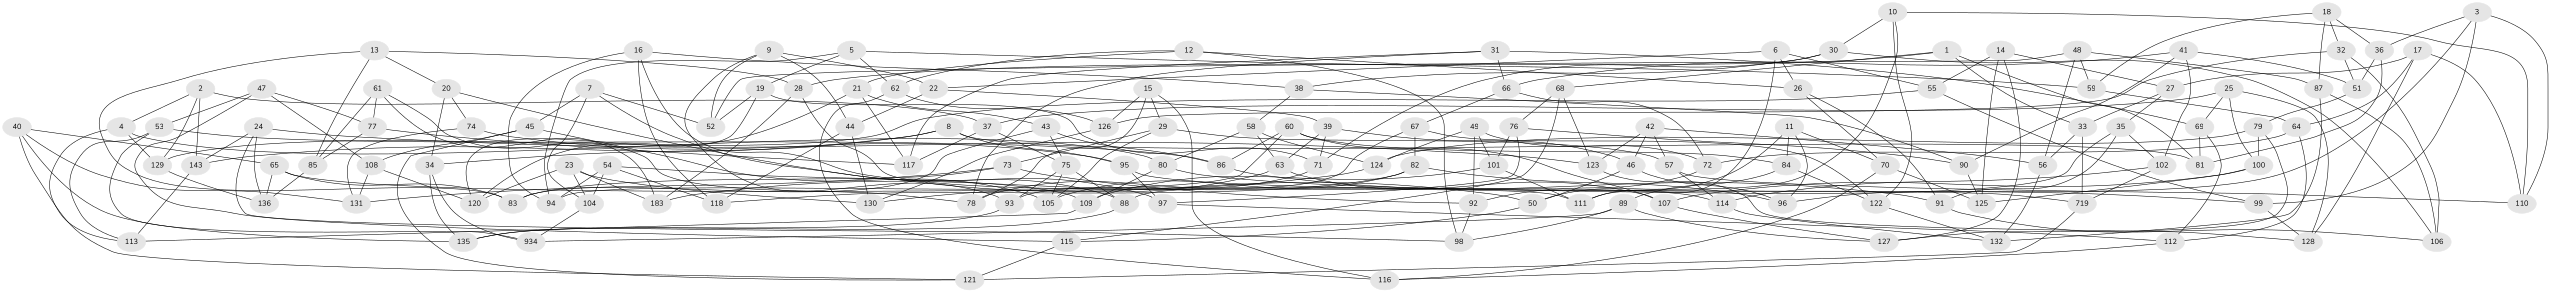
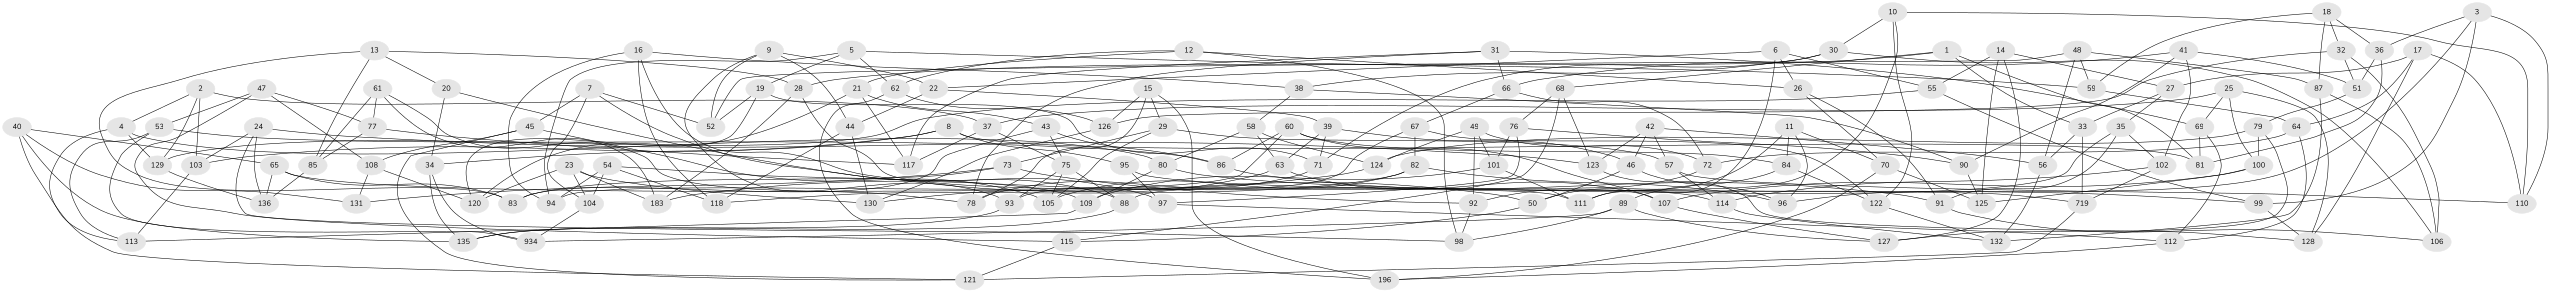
  graph {
    fontname=Nunito
    node [color=gray90 fontname=Nunito style=filled]
    edge [fontname=Nunito]
    1
    28
    33
    68
    81
    111
    n7 [label=183]
    56
    n9 [label=719]
    123
    115
    76
    2
    4
    37
-   103 [label=143]
+   103
    129
    80
    113
    117
    75
    136
    3
    36
    96
    99
    110
    51
    128
    109
    5
    19
    59
    62
    94
    52
    71
    120
    64
-   116
+   116 [label=196]
    126
    6
    22
    26
    55
    44
    39
    70
    91
    7
    45
    88
    104
    105
    121
    108
    135
    n58 [label=934]
    8
    34
    95
    97
    9
    93
    118
    130
    10
    30
    122
    38
    106
    132
    11
    50
    84
    125
    89
    12
    21
    98
    43
    13
    20
    83
    85
-   74
    14
    27
    127
    35
    15
    29
    78
    57
    73
    16
    58
    90
    17
    72
    112
    18
    32
    87
    131
    86
    46
    63
    23
    24
    25
    69
    100
    107
    102
    114
    92
    31
    66
    67
    79
    124
    40
    65
    41
    42
    47
    53
    77
    48
    49
    101
    54
    60
    61
    82
    1 -- 28
    1 -- 33
    1 -- 68
    1 -- 81
    28 -- 111
    28 -- n7
    33 -- 56
    33 -- n9
    68 -- 123
    68 -- 115
    68 -- 76
    56 -- 132
    n9 -- 121
    123 -- 128
    115 -- 121
    76 -- 97
    76 -- 90
    76 -- 101
    2 -- 4
    2 -- 37
    2 -- 103
    2 -- 129
    4 -- 129
    4 -- 80
    4 -- 113
    37 -- 117
    37 -- 75
    103 -- 113
    129 -- 136
    80 -- 99
    80 -- 109
    75 -- 88
    75 -- 105
    75 -- 93
    3 -- 36
    3 -- 96
    3 -- 99
    3 -- 110
    36 -- 81
    36 -- 51
    99 -- 128
    51 -- 79
    109 -- 113
    5 -- 19
    5 -- 59
    5 -- 62
    5 -- 94
    19 -- 52
    19 -- 71
    19 -- 120
    59 -- 64
    62 -- 116
    62 -- 126
    71 -- 78
    64 -- 72
    64 -- 112
    126 -- 130
    6 -- 111
    6 -- 22
    6 -- 26
    6 -- 55
    22 -- 44
    22 -- 39
    26 -- 70
    26 -- 91
    55 -- 129
    55 -- 99
    44 -- 118
    44 -- 130
    39 -- 71
    39 -- 46
    39 -- 63
    70 -- 116
    70 -- 125
    91 -- 106
    7 -- 52
    7 -- 45
    7 -- 88
    7 -- 104
    45 -- 105
    45 -- 121
    45 -- 108
    88 -- 135
    104 -- n58
    108 -- 120
    108 -- 131
    8 -- 81
    8 -- 103
    8 -- 34
    8 -- 95
    34 -- 135
    34 -- n58
    95 -- n9
    95 -- 97
    97 -- 112
    9 -- 52
    9 -- 22
    9 -- 44
    9 -- 93
    93 -- 135
    10 -- 111
    10 -- 110
    10 -- 30
    10 -- 122
    30 -- 71
    30 -- 38
    30 -- 106
    122 -- 132
    38 -- 58
    38 -- 90
    11 -- 96
    11 -- 70
    11 -- 50
    11 -- 84
    50 -- 115
    84 -- 122
    84 -- 89
    89 -- n58
    89 -- 98
    89 -- 127
    12 -- 62
    12 -- 26
    12 -- 21
    12 -- 98
    21 -- 117
    21 -- 120
    21 -- 43
    43 -- 75
    43 -- 83
    43 -- 86
    13 -- 28
    13 -- 20
    13 -- 83
    13 -- 85
    20 -- 34
    20 -- 97
-   20 -- 74
    85 -- 136
-   74 -- 95
-   74 -- 131
    14 -- 55
    14 -- 125
    14 -- 27
    14 -- 127
    27 -- 33
    27 -- 35
    35 -- 91
    35 -- 88
    35 -- 102
    15 -- 116
    15 -- 126
    15 -- 29
    15 -- 78
    29 -- 105
    29 -- 57
    29 -- 73
    57 -- 110
    57 -- 114
    73 -- 83
    73 -- 131
    73 -- 92
    16 -- 94
    16 -- 118
    16 -- 38
    16 -- 50
    58 -- 80
    58 -- 63
    58 -- 124
    90 -- 125
    17 -- 110
    17 -- 128
    17 -- 64
    17 -- 27
    72 -- 92
    112 -- 116
    18 -- 36
    18 -- 59
    18 -- 32
    18 -- 87
    32 -- 51
    32 -- 126
    32 -- 106
    87 -- 106
    87 -- 132
    86 -- 91
    46 -- 96
    46 -- 50
    63 -- 130
    63 -- 107
    23 -- n7
    23 -- 120
    23 -- 104
    23 -- 130
    24 -- 123
    24 -- 103
    24 -- 136
    24 -- 98
    25 -- 37
    25 -- 128
    25 -- 69
    25 -- 100
    69 -- 81
    69 -- 112
    100 -- 125
    100 -- 107
    107 -- 127
    102 -- n9
    102 -- 114
    114 -- 132
    92 -- 98
    31 -- 117
    31 -- 78
    31 -- 69
    31 -- 66
    66 -- 72
    66 -- 67
    67 -- 93
    67 -- 122
    67 -- 82
    79 -- 127
    79 -- 100
    79 -- 124
    124 -- n7
    40 -- 121
    40 -- 135
    40 -- 131
    40 -- 65
    65 -- 136
    65 -- 83
    65 -- 114
    41 -- 51
    41 -- 90
    41 -- 102
    41 -- 66
    42 -- 56
    42 -- 123
    42 -- 57
    42 -- 46
    47 -- 115
    47 -- 108
    47 -- 53
    47 -- 77
    53 -- 113
    53 -- n58
    53 -- 86
    77 -- 117
    77 -- 85
    48 -- 56
    48 -- 59
    48 -- 52
    48 -- 87
    49 -- 72
    49 -- 92
    49 -- 124
    49 -- 101
    101 -- 111
    101 -- 109
    54 -- 109
    54 -- 94
    54 -- 104
    54 -- 118
    60 -- 94
    60 -- 84
    60 -- 86
    60 -- 107
    61 -- n7
    61 -- 85
    61 -- 78
    61 -- 77
    82 -- 96
    82 -- 105
    82 -- 118
  }
